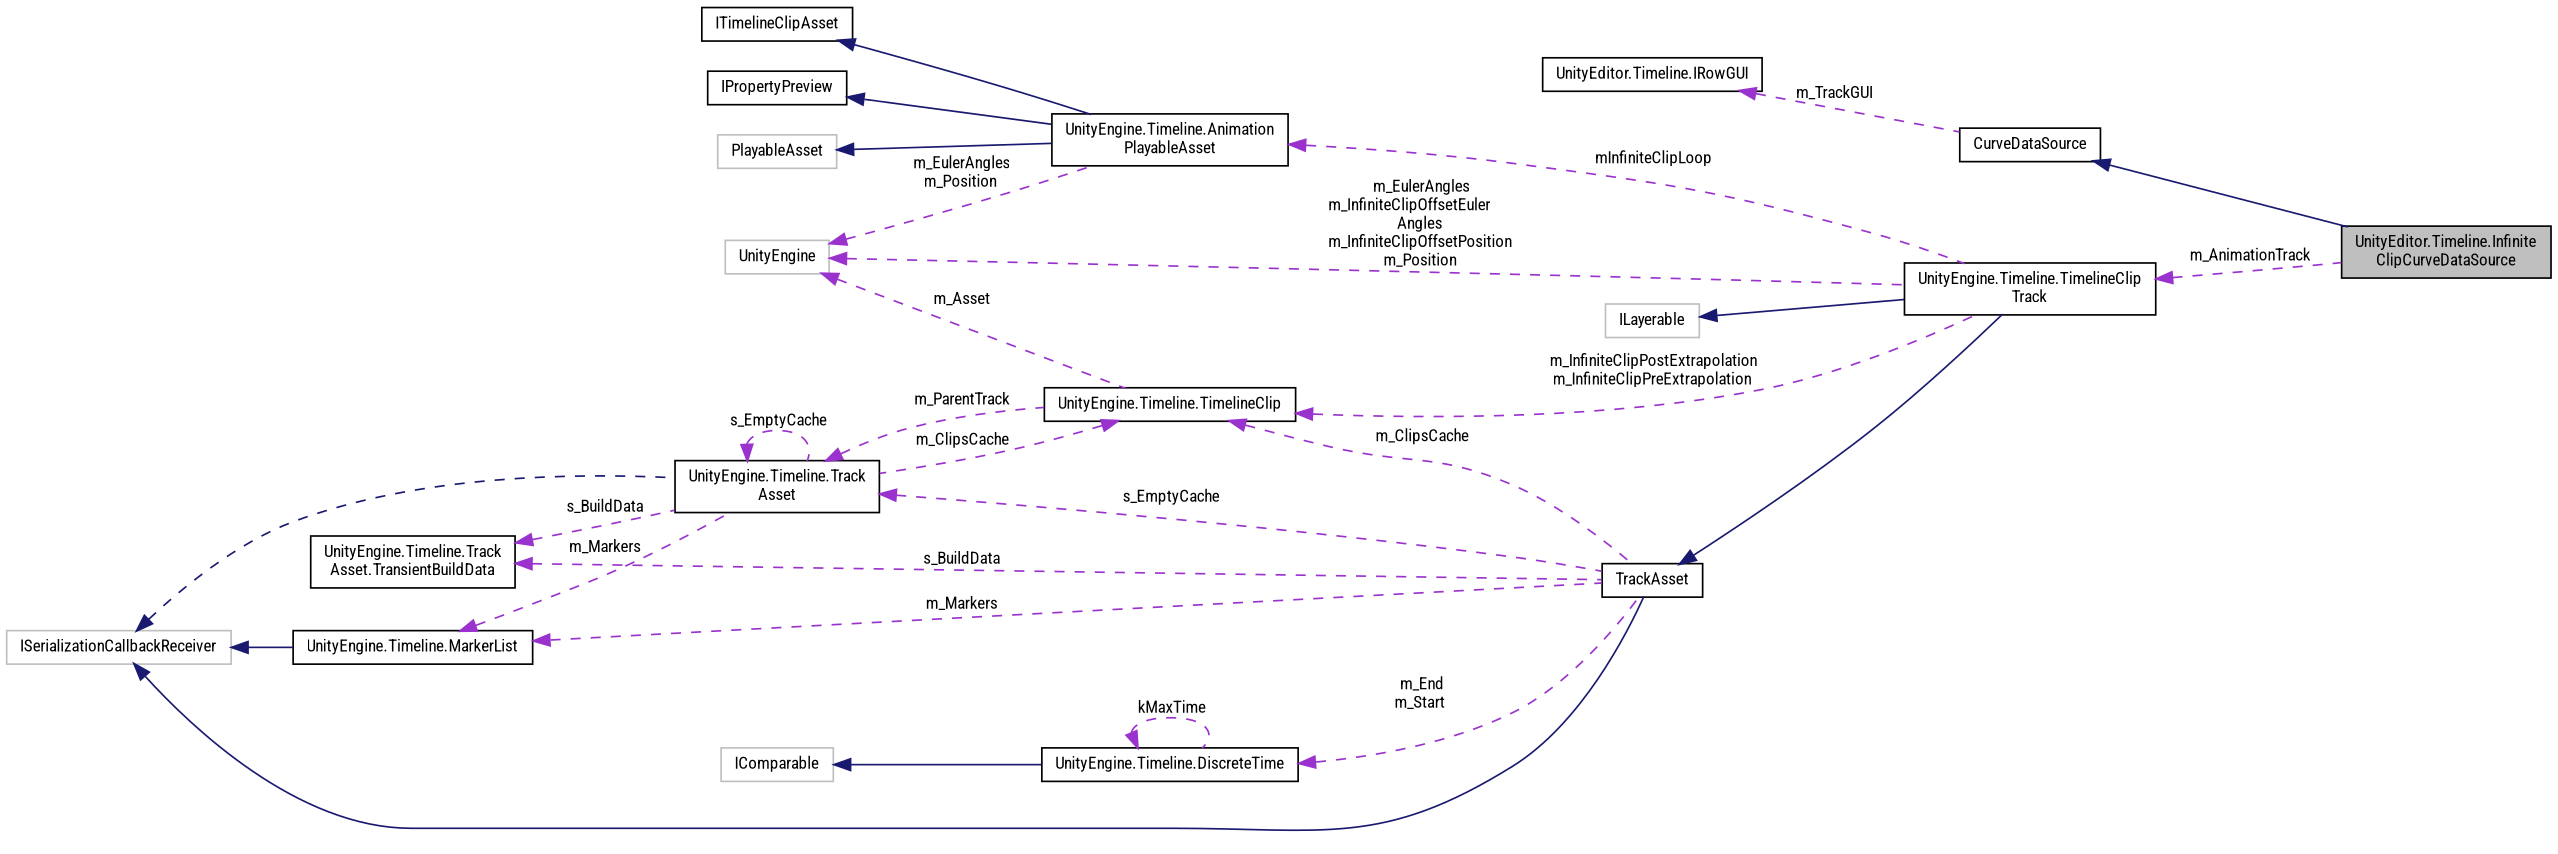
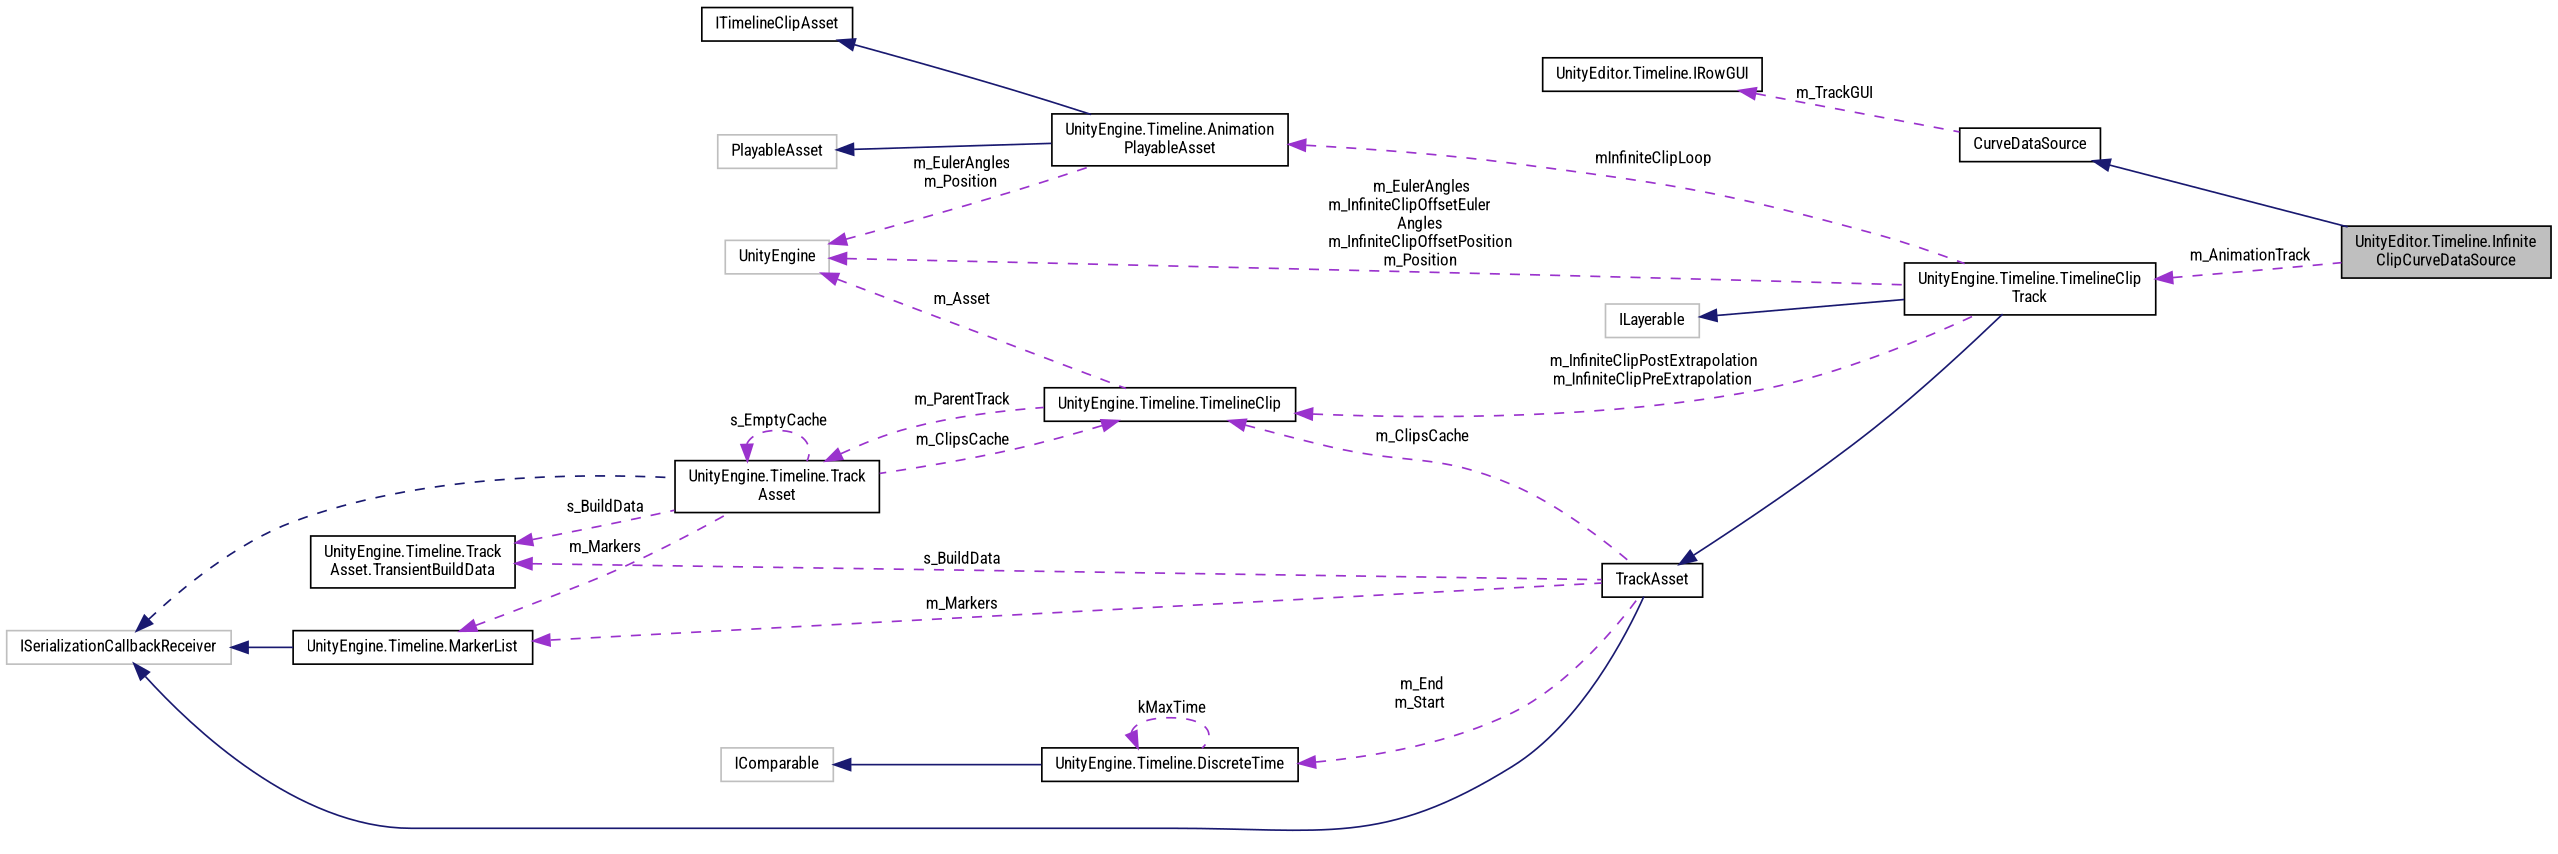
  digraph {
    fontname="Roboto Condensed"
    rankdir=LR
    node [color=black fillcolor=white fontname="Roboto Condensed" fontsize=10 shape=record style=filled]
    edge [color=darkorchid3 dir=back fontname="Roboto Condensed" fontsize=10 labelfontname=Helvetica labelfontsize=10 style=dashed]
    n1 [fillcolor=grey75 fontcolor=black height=0.2 label="UnityEditor.Timeline.Infinite\lClipCurveDataSource" width=0.4]
    n2 [height=0.2 label=CurveDataSource width=0.4]
    n3 [height=0.2 label="UnityEditor.Timeline.IRowGUI" width=0.4]
    n4 [height=0.2 label="UnityEngine.Timeline.TimelineClip\lTrack" width=0.4]
    n5 [height=0.2 label=TrackAsset width=0.4]
    n6 [color=grey75 height=0.2 label=ISerializationCallbackReceiver width=0.4]
    n7 [height=0.2 label="UnityEngine.Timeline.MarkerList" width=0.4]
    n8 [height=0.2 label="UnityEngine.Timeline.Track\lAsset" width=0.4]
    n9 [height=0.2 label="UnityEngine.Timeline.TimelineClip" width=0.4]
    n10 [height=0.2 label="UnityEngine.Timeline.DiscreteTime" width=0.4]
    n11 [color=grey75 height=0.2 label=IComparable width=0.4]
    n12 [color=grey75 height=0.2 label=UnityEngine width=0.4]
    n13 [height=0.2 label="UnityEngine.Timeline.Animation\lPlayableAsset" width=0.4]
    n14 [height=0.2 label="UnityEngine.Timeline.Track\lAsset.TransientBuildData" width=0.4]
    n15 [color=grey75 height=0.2 label=ILayerable width=0.4]
    n16 [color=grey75 height=0.2 label=PlayableAsset width=0.4]
    n17 [height=0.2 label=ITimelineClipAsset width=0.4]
-   n18 [height=0.2 label=IPropertyPreview width=0.4]
    n2 -> n1 [color=midnightblue style=solid]
    n3 -> n2 [label=" m_TrackGUI"]
    n4 -> n1 [label=" m_AnimationTrack"]
    n5 -> n4 [color=midnightblue style=solid]
    n6 -> n5 [color=midnightblue style=solid]
    n6 -> n7 [color=midnightblue style=solid]
    n6 -> n8 [color=midnightblue]
    n7 -> n5 [label=" m_Markers"]
    n7 -> n8 [label=" m_Markers"]
-   n8 -> n5 [label=" s_EmptyCache"]
    n8 -> n8 [label=" s_EmptyCache"]
    n8 -> n9 [label=" m_ParentTrack"]
    n9 -> n4 [label=" m_InfiniteClipPostExtrapolation\nm_InfiniteClipPreExtrapolation"]
    n9 -> n5 [label=" m_ClipsCache"]
    n9 -> n8 [label=" m_ClipsCache"]
    n10 -> n5 [label=" m_End\nm_Start"]
    n10 -> n10 [label=" kMaxTime"]
    n11 -> n10 [color=midnightblue style=solid]
    n12 -> n4 [label=" m_EulerAngles\nm_InfiniteClipOffsetEuler\lAngles\nm_InfiniteClipOffsetPosition\nm_Position"]
    n12 -> n9 [label=" m_Asset"]
    n12 -> n13 [label=" m_EulerAngles\nm_Position"]
    n13 -> n4 [label=" mInfiniteClipLoop"]
    n14 -> n5 [label=" s_BuildData"]
    n14 -> n8 [label=" s_BuildData"]
    n15 -> n4 [color=midnightblue style=solid]
    n16 -> n13 [color=midnightblue style=solid]
    n17 -> n13 [color=midnightblue style=solid]
-   n18 -> n13 [color=midnightblue style=solid]
  }
